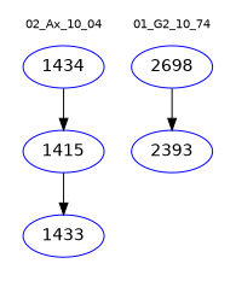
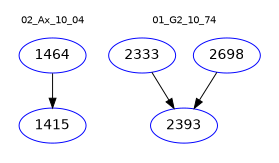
  digraph {
    fontname="DejaVu Sans"
    node [color=blue fontname="DejaVu Sans"]
    edge [color=black fontname="DejaVu Sans"]
-   n1 [label=1434]
+   n1 [label=1464]
    n2 [label=1415]
-   n3 [label=1433]
    n4 [label=2698]
+   n5 [label=2333]
    n6 [label=2393]
    subgraph cluster_1 {
      color=white
      fontsize=10
      label="02_Ax_10_04"
      n1
      n2
-     n3
    }
    subgraph cluster_2 {
      color=white
      fontsize=10
      label="01_G2_10_74"
      n4
+     n5
      n6
    }
    n1 -> n2
-   n2 -> n3
    n4 -> n6
+   n5 -> n6
  }
